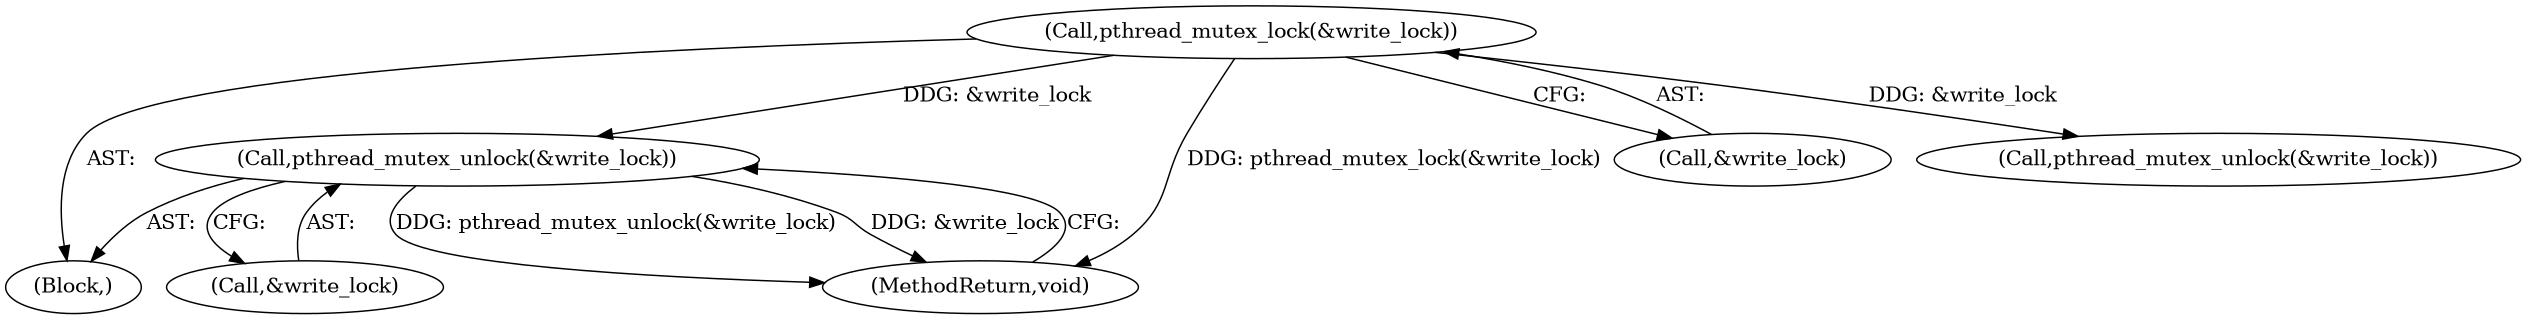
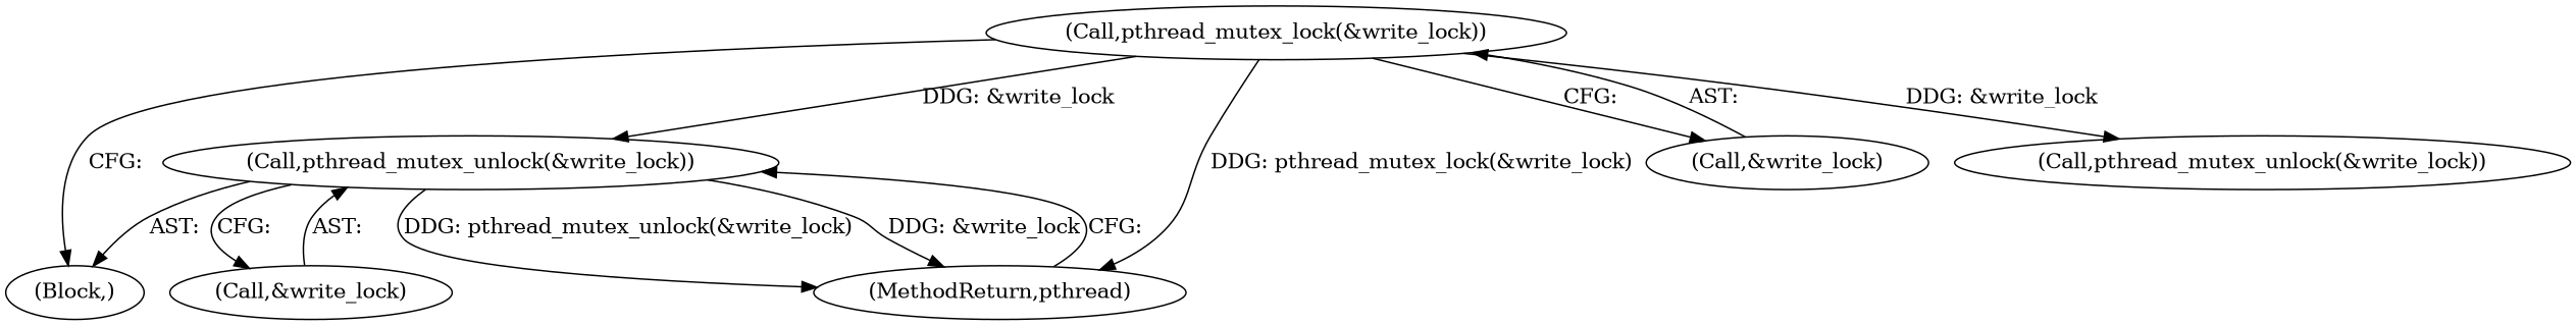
  digraph {
    n1 [label="(Call,pthread_mutex_unlock(&write_lock))"]
    n2 [label="(Call,&write_lock)"]
    n3 [label="(Block,)"]
-   n4 [label="(MethodReturn,void)"]
+   n4 [label="(MethodReturn,pthread)"]
    n5 [label="(Call,pthread_mutex_lock(&write_lock))"]
    n6 [label="(Call,&write_lock)"]
    n7 [label="(Call,pthread_mutex_unlock(&write_lock))"]
    n1 -> n2 [label="CFG: "]
    n1 -> n3 [label="AST: "]
    n1 -> n4 [label="DDG: pthread_mutex_unlock(&write_lock)"]
    n1 -> n4 [label="DDG: &write_lock"]
    n2 -> n1 [label="AST: "]
    n4 -> n1 [label="CFG: "]
    n5 -> n1 [label="DDG: &write_lock"]
-   n5 -> n3 [label="AST: "]
+   n5 -> n3 [label="CFG: "]
    n5 -> n4 [label="DDG: pthread_mutex_lock(&write_lock)"]
    n5 -> n6 [label="CFG: "]
    n5 -> n7 [label="DDG: &write_lock"]
    n6 -> n5 [label="AST: "]
  }
